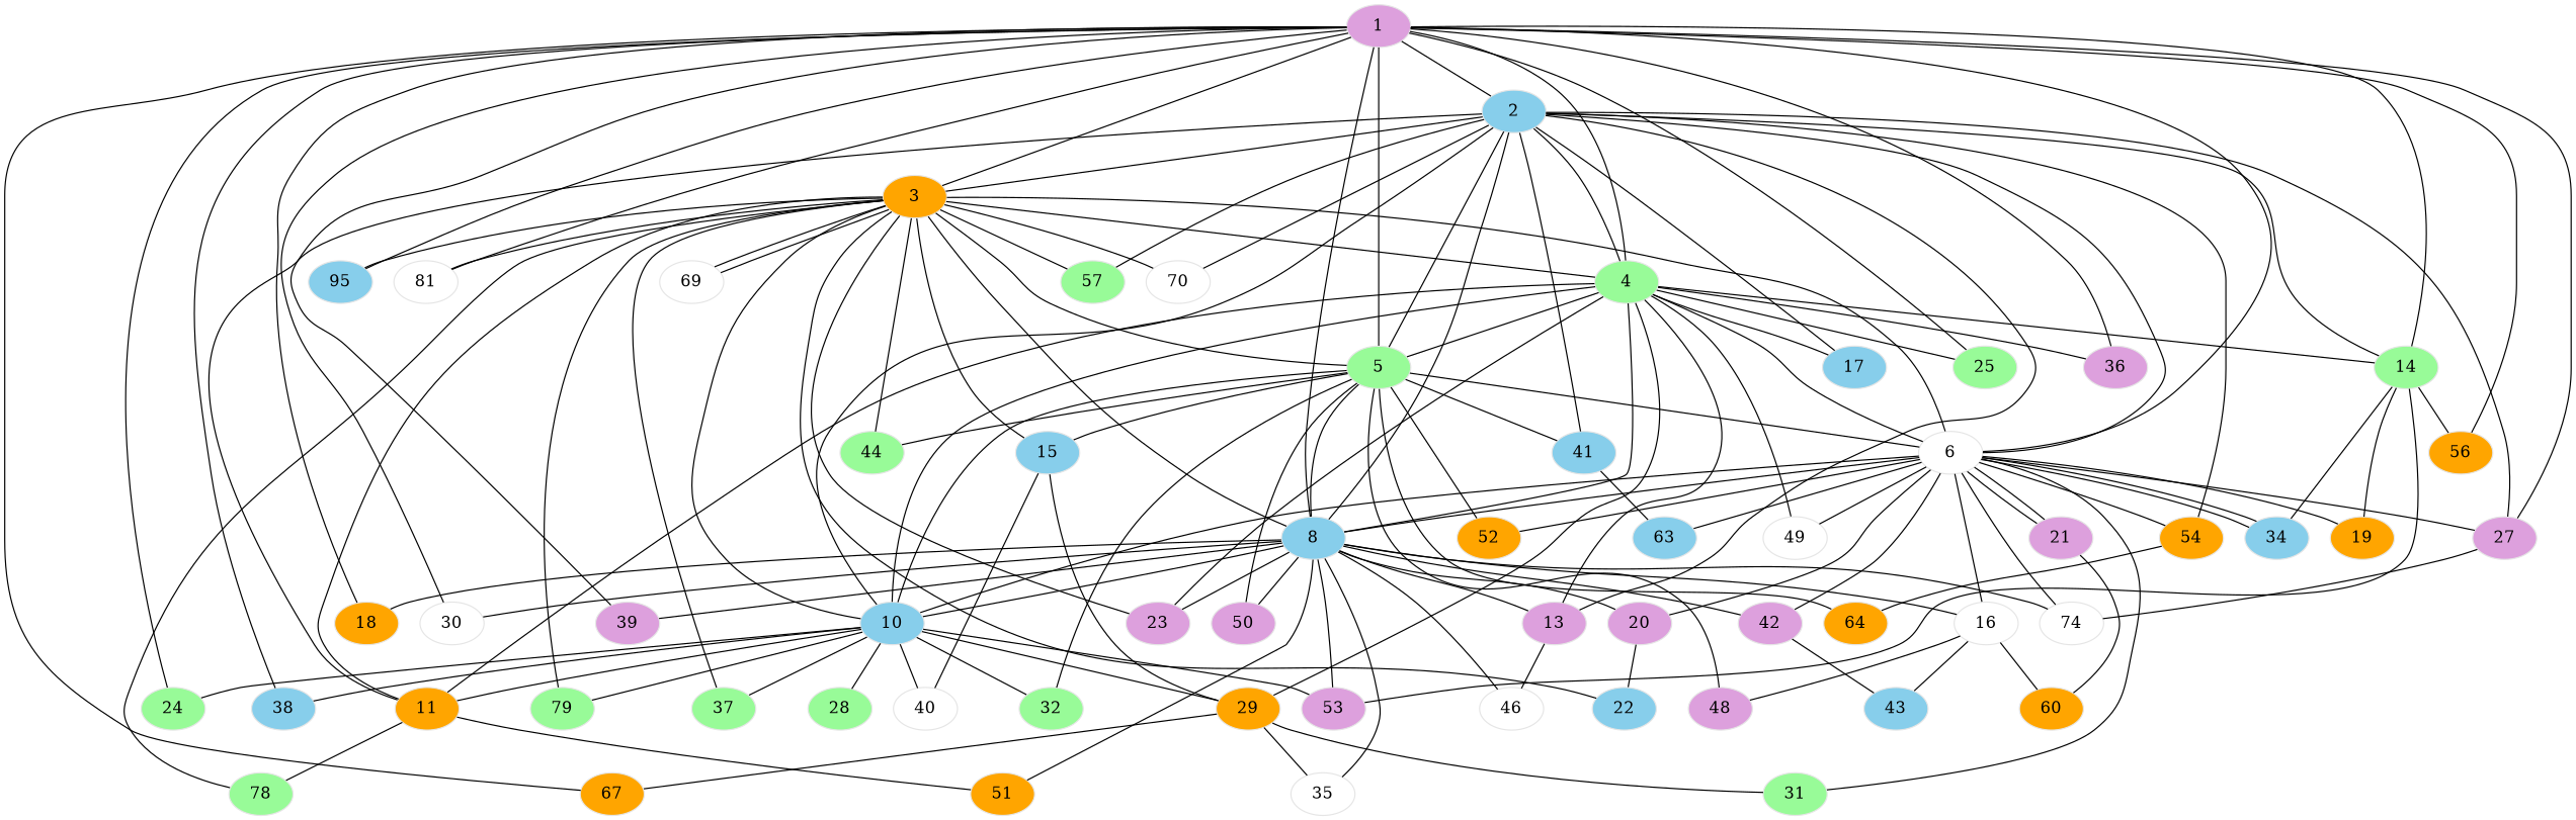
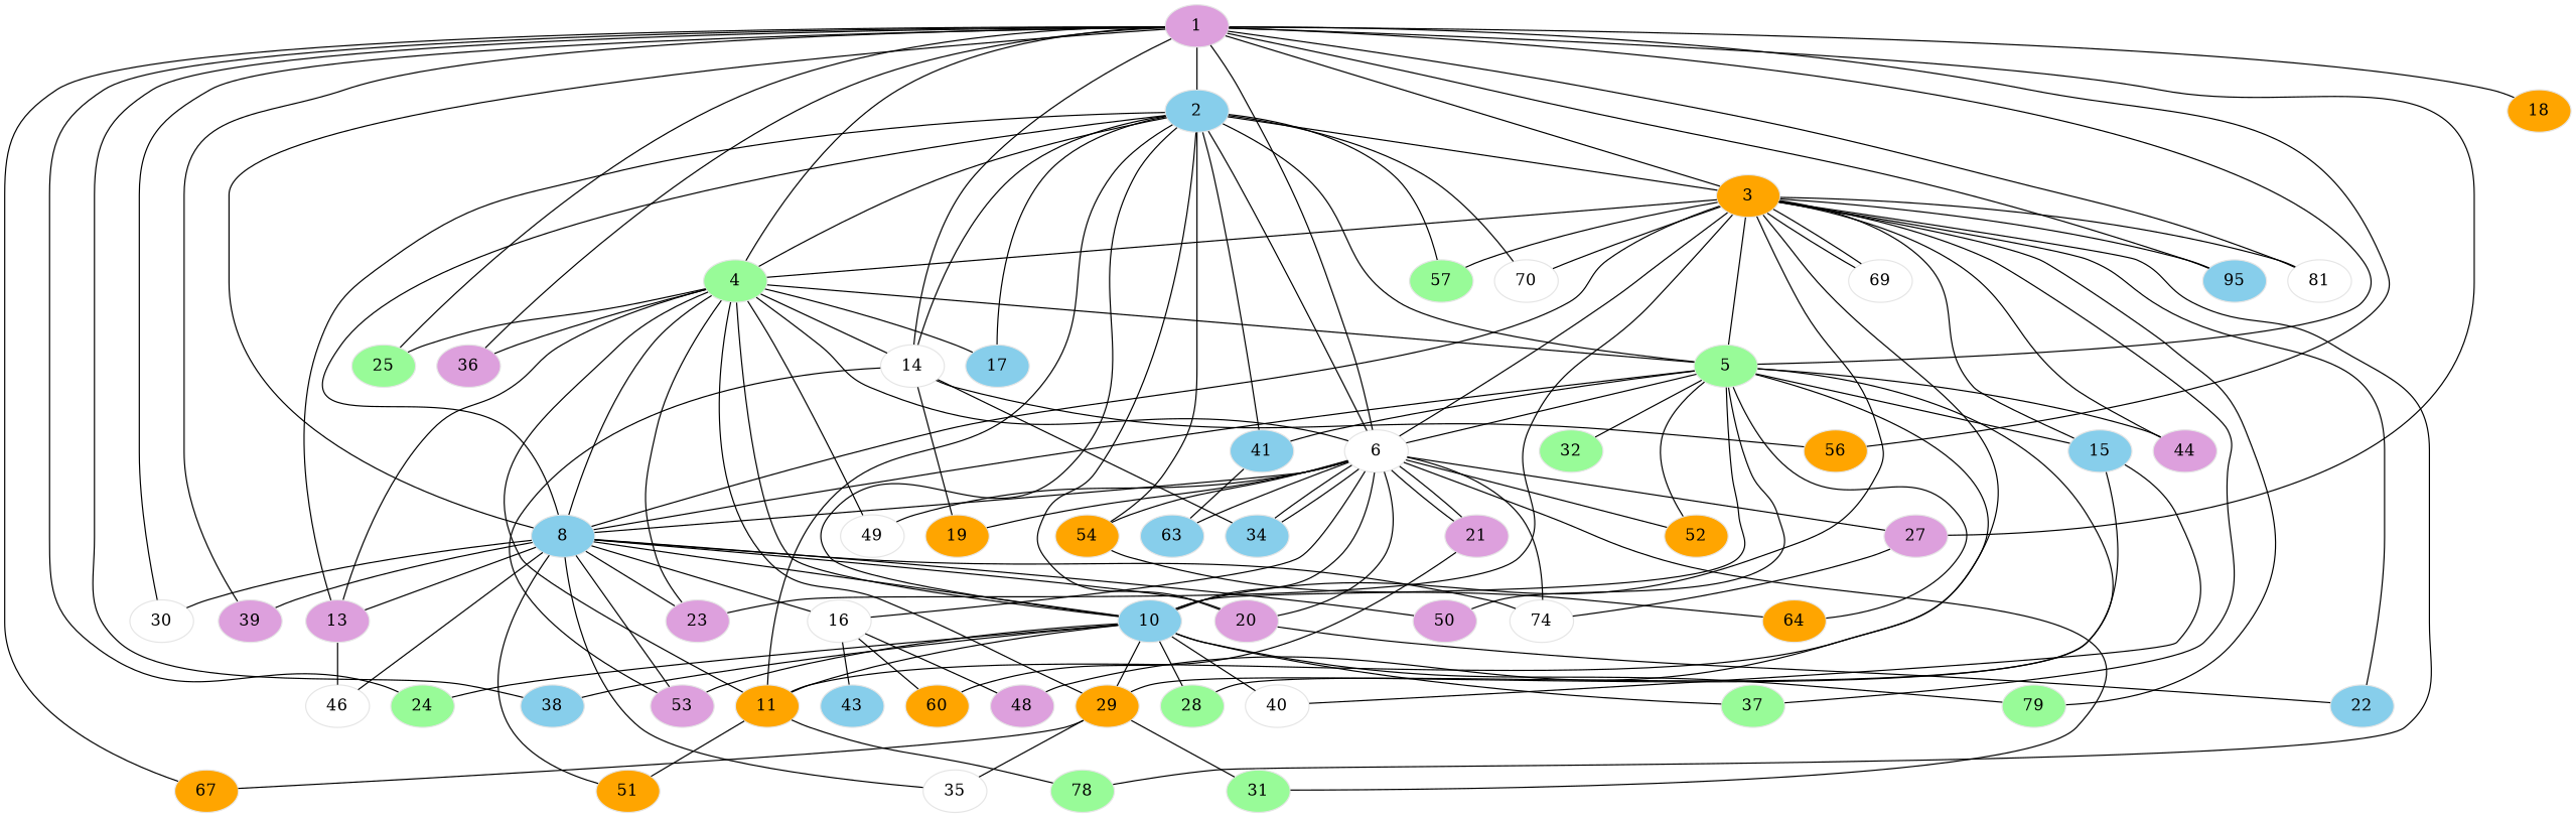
  graph {
    node [color=gray90 fillcolor=plum style=filled]
    1 [super="+7"]
    2 [fillcolor=skyblue super="+26"]
    3 [fillcolor=orange super="+55"]
    4 [fillcolor=palegreen super="+12"]
    5 [fillcolor=palegreen super="+9"]
    6 [fillcolor=white super="+68"]
    8 [fillcolor=skyblue super="+33"]
-   14 [fillcolor=palegreen super="+66"]
+   14 [fillcolor=white super="+66"]
    18 [fillcolor=orange super="+61"]
    24 [fillcolor=palegreen]
    25 [fillcolor=palegreen]
    27 [super="+71"]
    30 [fillcolor=white]
    36 [super="+58"]
    38 [fillcolor=skyblue]
    39
    56 [fillcolor=orange]
    n18 [fillcolor=skyblue label=95]
    67 [fillcolor=orange]
    81 [fillcolor=white]
    10 [fillcolor=skyblue super="+62"]
    11 [fillcolor=orange super="+72"]
    13 [super="+77"]
    17 [fillcolor=skyblue]
    41 [fillcolor=skyblue]
    54 [fillcolor=orange]
    57 [fillcolor=palegreen]
    70 [fillcolor=white]
    15 [fillcolor=skyblue]
    22 [fillcolor=skyblue]
    23 [super="+45"]
    37 [fillcolor=palegreen]
-   44 [fillcolor=palegreen]
+   44
    69 [fillcolor=white]
    78 [fillcolor=palegreen]
    79 [fillcolor=palegreen]
    29 [fillcolor=orange super="+73"]
    49 [fillcolor=white]
    28 [fillcolor=palegreen]
    32 [fillcolor=palegreen]
    48
    50
    52 [fillcolor=orange super="+76"]
    64 [fillcolor=orange]
    16 [fillcolor=white]
    19 [fillcolor=orange]
    20
    21
    31 [fillcolor=palegreen]
    34 [fillcolor=skyblue super="+59"]
-   42
    63 [fillcolor=skyblue]
    74 [fillcolor=white super="+75"]
    35 [fillcolor=white]
    46 [fillcolor=white]
    51 [fillcolor=orange]
    53 [super="+80"]
    40 [fillcolor=white]
    43 [fillcolor=skyblue]
    60 [fillcolor=orange]
    1 -- 2 [weight=2]
    1 -- 3 [weight=2]
    1 -- 4 [weight=2]
    1 -- 5 [weight=4]
    1 -- 6 [weight=2]
    1 -- 8 [weight=2]
    1 -- 14
    1 -- 18
    1 -- 24
    1 -- 25
    1 -- 27
    1 -- 30
    1 -- 36 [weight=2]
    1 -- 38
    1 -- 39
    1 -- 56
    1 -- n18
    1 -- 67
    1 -- 81
    2 -- 3
    2 -- 4
    2 -- 5 [weight=2]
    2 -- 6 [weight=2]
    2 -- 8
    2 -- 14
-   2 -- 27
+   2 -- 20
    2 -- 10
    2 -- 11
    2 -- 13
    2 -- 17
    2 -- 41
    2 -- 54
    2 -- 57
    2 -- 70
    3 -- 4
    3 -- 5 [weight=2]
    3 -- 6 [weight=2]
    3 -- 8
    3 -- n18
    3 -- 81
    3 -- 10
    3 -- 11
    3 -- 57
    3 -- 70
    3 -- 15
    3 -- 22
    3 -- 23
    3 -- 37
    3 -- 44
    3 -- 69
    3 -- 69
    3 -- 78
    3 -- 79
    4 -- 5 [weight=2]
    4 -- 6
    4 -- 8 [weight=2]
    4 -- 14
    4 -- 25
    4 -- 36
    4 -- 10
    4 -- 11
    4 -- 13
    4 -- 17
    4 -- 23
    4 -- 29
    4 -- 49
    5 -- 6 [weight=2]
    5 -- 8 [weight=2]
    5 -- 10 [weight=2]
    5 -- 41
    5 -- 15
    5 -- 44
+   5 -- 28
    5 -- 32
    5 -- 48
    5 -- 50
    5 -- 52
    5 -- 64
    6 -- 8
    6 -- 27
    6 -- 10
    6 -- 54
    6 -- 49
    6 -- 52 [weight=2]
    6 -- 16
    6 -- 19
    6 -- 20
    6 -- 21
    6 -- 21
    6 -- 31
    6 -- 34
    6 -- 34
-   6 -- 42
    6 -- 63
    6 -- 74
-   8 -- 18
    8 -- 30
    8 -- 39
    8 -- 10 [weight=2]
    8 -- 13
    8 -- 23
    8 -- 50
    8 -- 16
    8 -- 20
-   8 -- 42
    8 -- 74
    8 -- 35
    8 -- 46
    8 -- 51
    8 -- 53
    14 -- 56
    14 -- 19
    14 -- 34
    14 -- 53
    27 -- 74
    10 -- 24
    10 -- 38
    10 -- 11
    10 -- 37
    10 -- 79
    10 -- 29
    10 -- 28
-   10 -- 32
    10 -- 53
    10 -- 40 [weight=2]
    11 -- 78
    11 -- 51
    13 -- 46
    41 -- 63
    54 -- 64
    15 -- 29
    15 -- 40
    29 -- 67
    29 -- 31
    29 -- 35
    16 -- 48
    16 -- 43
    16 -- 60
    20 -- 22
    21 -- 60
-   42 -- 43
  }
